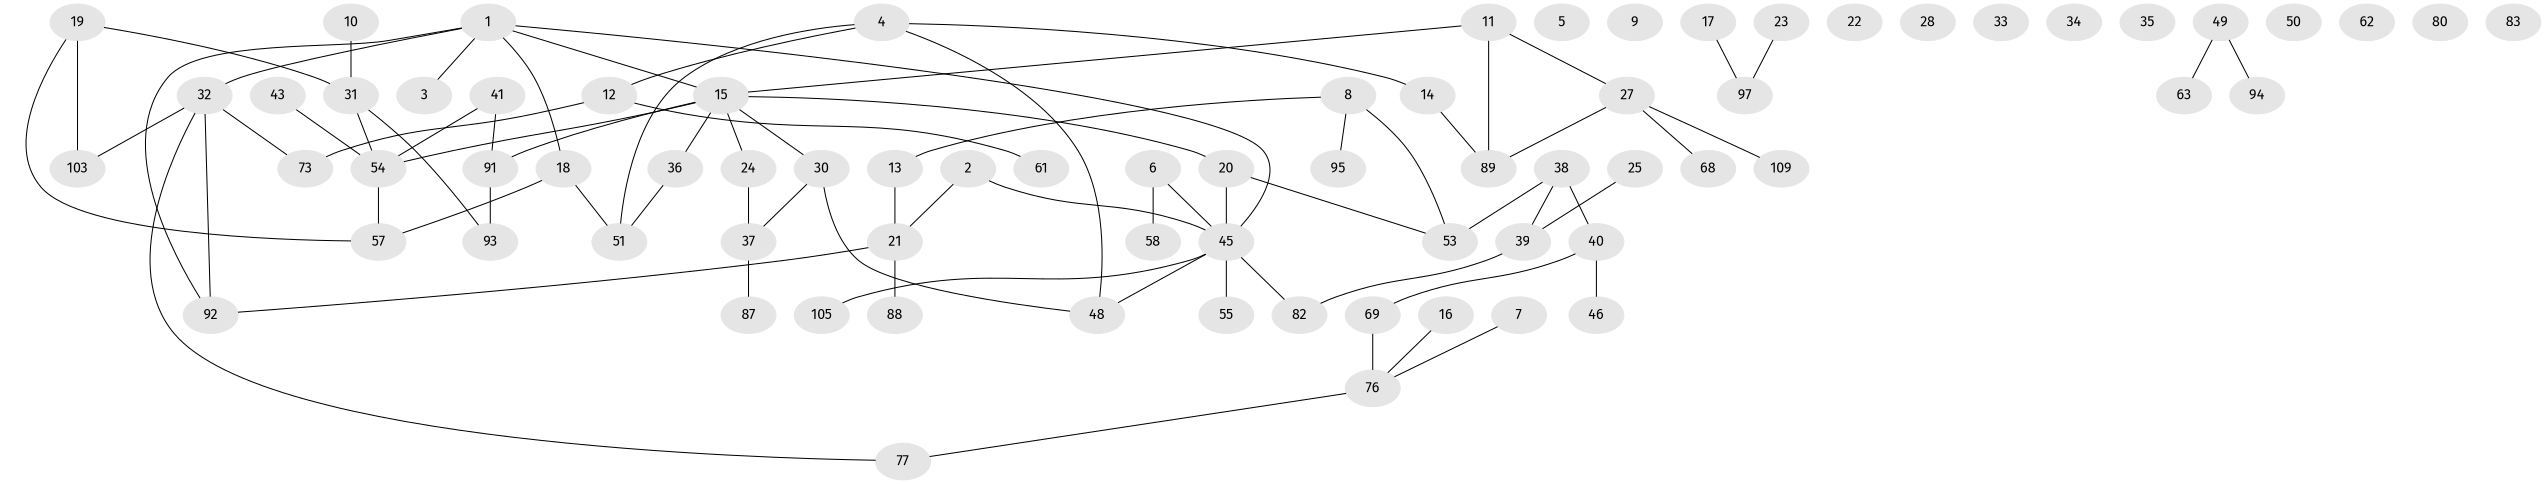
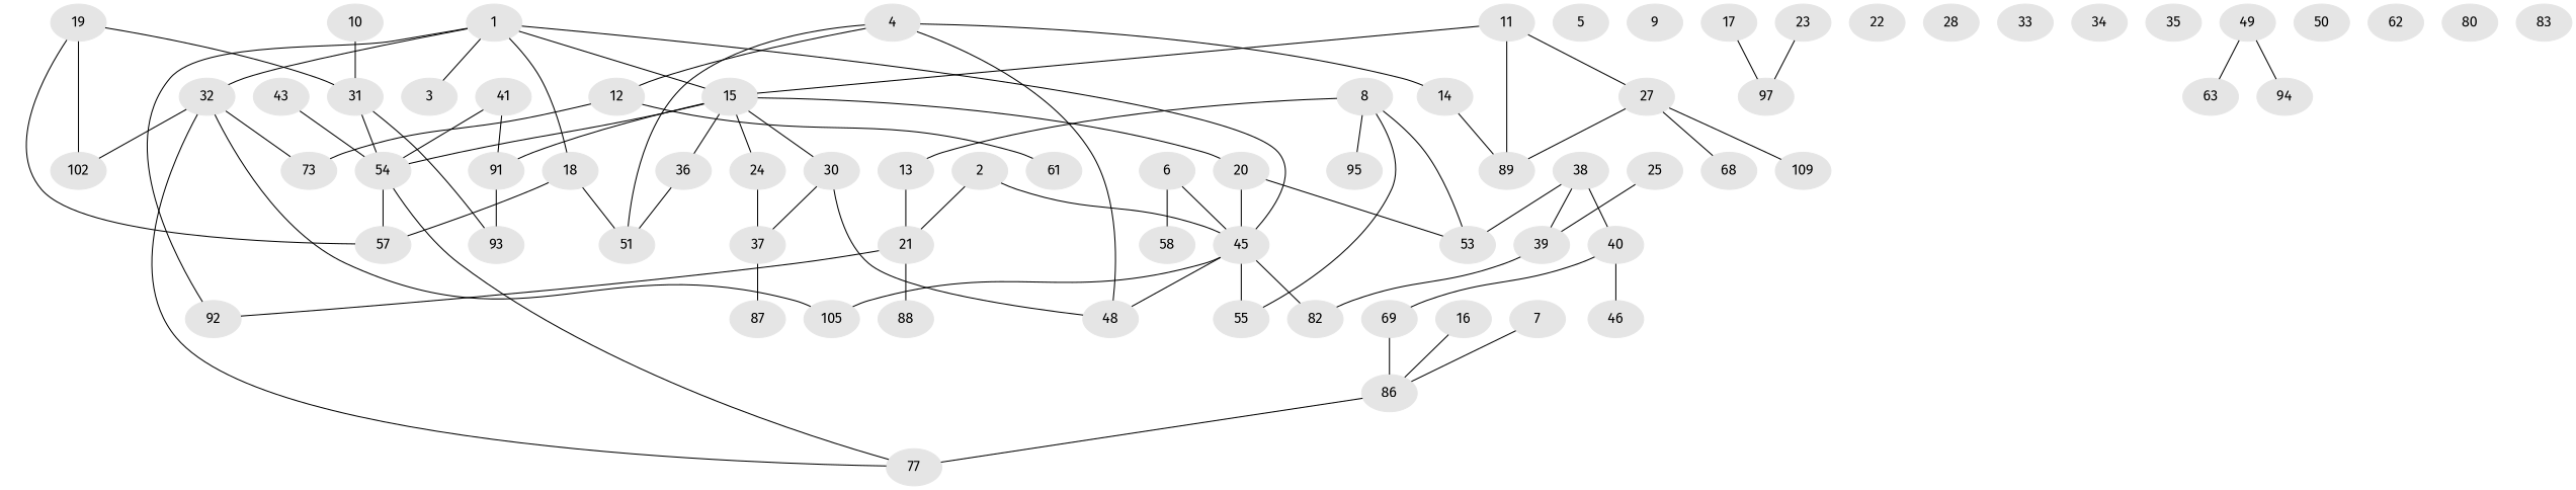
  graph {
    fontname="Fira Sans"
    node [color=gray90 fontname="Fira Sans" style=filled]
    edge [fontname="Fira Sans"]
    1 [super="+26"]
    3
    15 [super="+65"]
    18
    32 [super="+44"]
    45 [super="+74"]
    92
    91
    30 [super="+96"]
    20 [super="+56"]
    24
    36 [super="+70"]
    54 [super="+104"]
    51 [super="+86"]
    57
    73
-   102 [label=103]
+   102
    77
    105
    48 [super="+52"]
    55 [super="+81"]
    82
    21 [super="+71"]
    88
    2
    4 [super="+67"]
    12 [super="+72"]
    14
    61
    89 [super="+107"]
    5
    6 [super="+84"]
    58
-   76 [super="+85"]
+   76 [super="+85" label=86]
    7
    8 [super="+47"]
    13
    53
    95
    93
    9
    10 [super="+42"]
    31 [super="+59"]
    11 [super="+100"]
    27 [super="+90"]
    68
    n47 [label=109]
    37 [super="+64"]
    16 [super="+60"]
    97 [super="+106"]
    17
    19 [super="+29"]
    22
    23
    87
    39 [super="+98"]
    25
    28
    33
    34 [super="+75"]
    35
    38 [super="+78"]
    40 [super="+66"]
    46
    69 [super="+101"]
    41 [super="+99"]
    43
    49 [super="+79"]
    63
    94
    50
    62
    80
    83
    1 -- 3
    1 -- 15 [weight=2]
    1 -- 18
    1 -- 32 [weight=2]
    1 -- 45
    1 -- 92
    15 -- 91
    15 -- 30
    15 -- 20
    15 -- 24
    15 -- 36
    15 -- 54 [weight=2]
    18 -- 51
    18 -- 57
    32 -- 73
    32 -- 102
    32 -- 77
-   32 -- 92
+   32 -- 105
    45 -- 105
    45 -- 48
    45 -- 55
    45 -- 82
    91 -- 93
    30 -- 48
    30 -- 37
    20 -- 45
    20 -- 53
    24 -- 37
    36 -- 51
    54 -- 57
+   54 -- 77
    21 -- 92
    21 -- 88
    2 -- 45
    2 -- 21
    4 -- 51
    4 -- 48
    4 -- 12
    4 -- 14
    12 -- 73
    12 -- 61
    14 -- 89
    6 -- 45
    6 -- 58
    76 -- 77 [weight=2]
    7 -- 76
+   8 -- 55
    8 -- 13
    8 -- 53
    8 -- 95
    13 -- 21
    10 -- 31
    31 -- 54
    31 -- 93
    11 -- 15
    11 -- 89
    11 -- 27
    27 -- 89
    27 -- 68
    27 -- n47
    37 -- 87
    16 -- 76
    17 -- 97
    19 -- 57
    19 -- 102
    19 -- 31
    23 -- 97
    39 -- 82
    25 -- 39
    38 -- 53
    38 -- 39
    38 -- 40
    40 -- 46
    40 -- 69
    69 -- 76
    41 -- 91
    41 -- 54
    43 -- 54
    49 -- 63
    49 -- 94
  }
